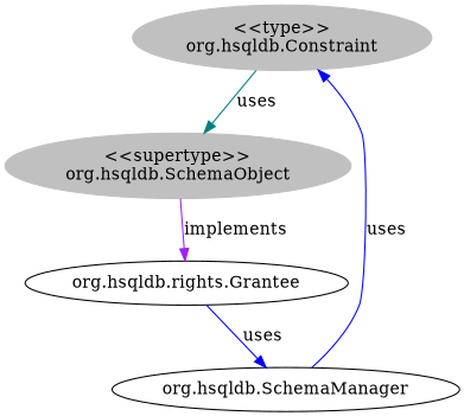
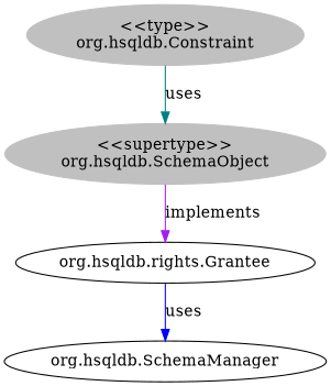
  digraph {
    edge [color=blue]
    n1 [color=grey label="<<type>>\norg.hsqldb.Constraint" style=filled]
    n2 [color=grey label="<<supertype>>\norg.hsqldb.SchemaObject" style=filled]
    n3 [label="org.hsqldb.rights.Grantee"]
    n4 [label="org.hsqldb.SchemaManager"]
    n1 -> n2 [color=teal label=uses]
    n2 -> n3 [color=purple label=implements]
    n3 -> n4 [label=uses]
-   n4 -> n1 [label=uses]
  }
